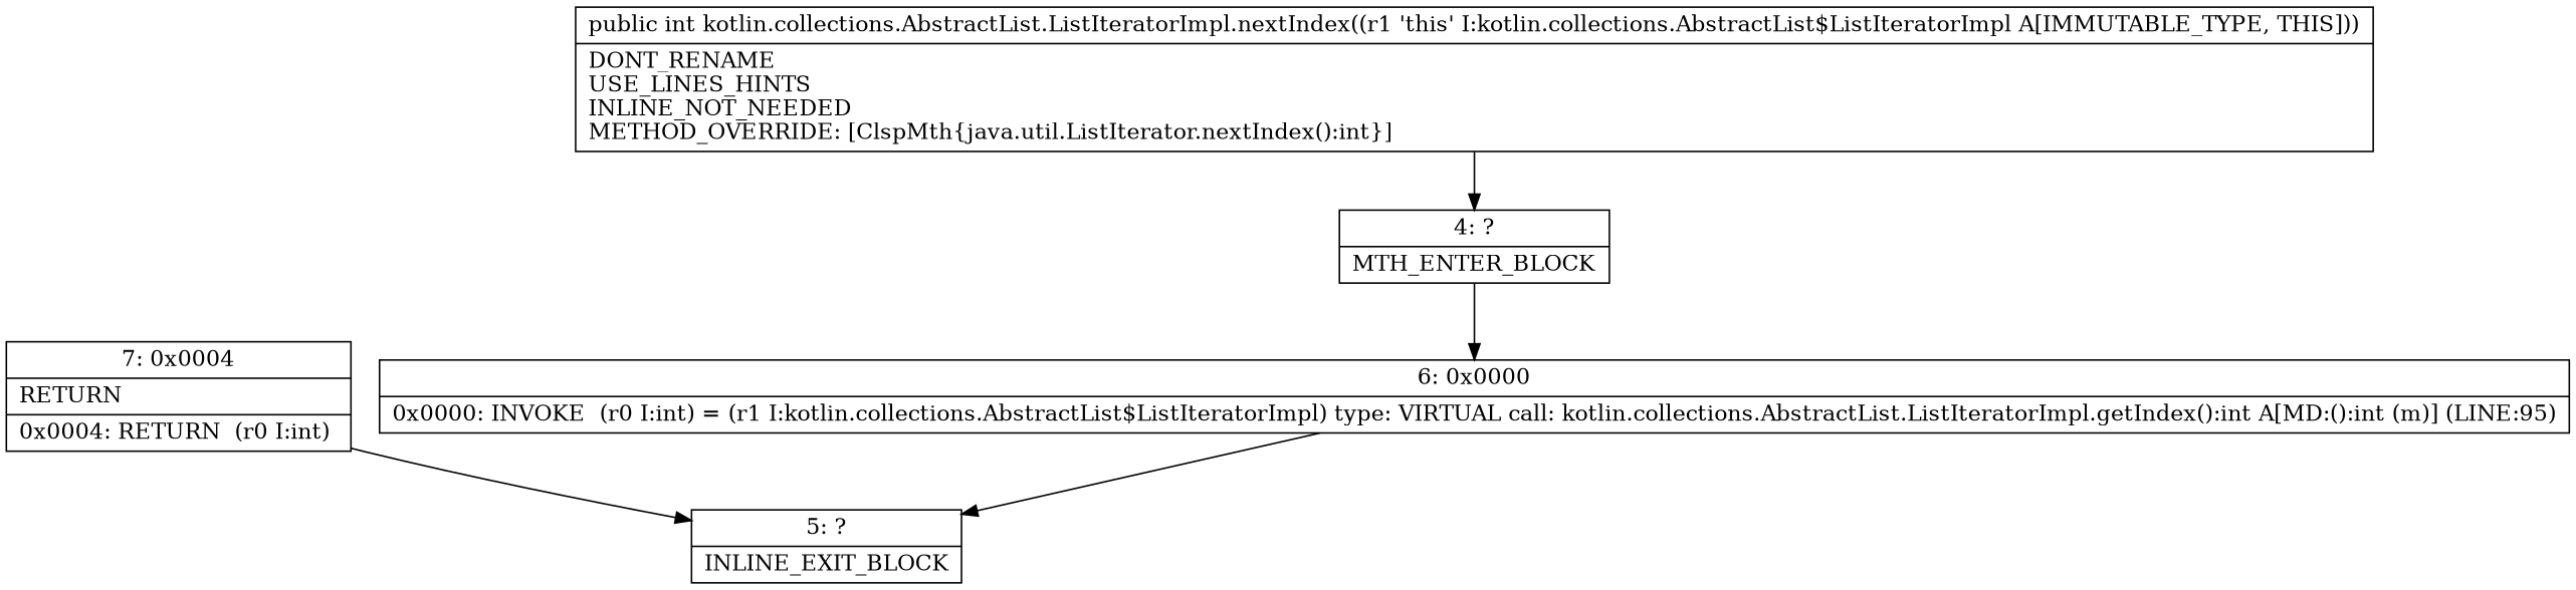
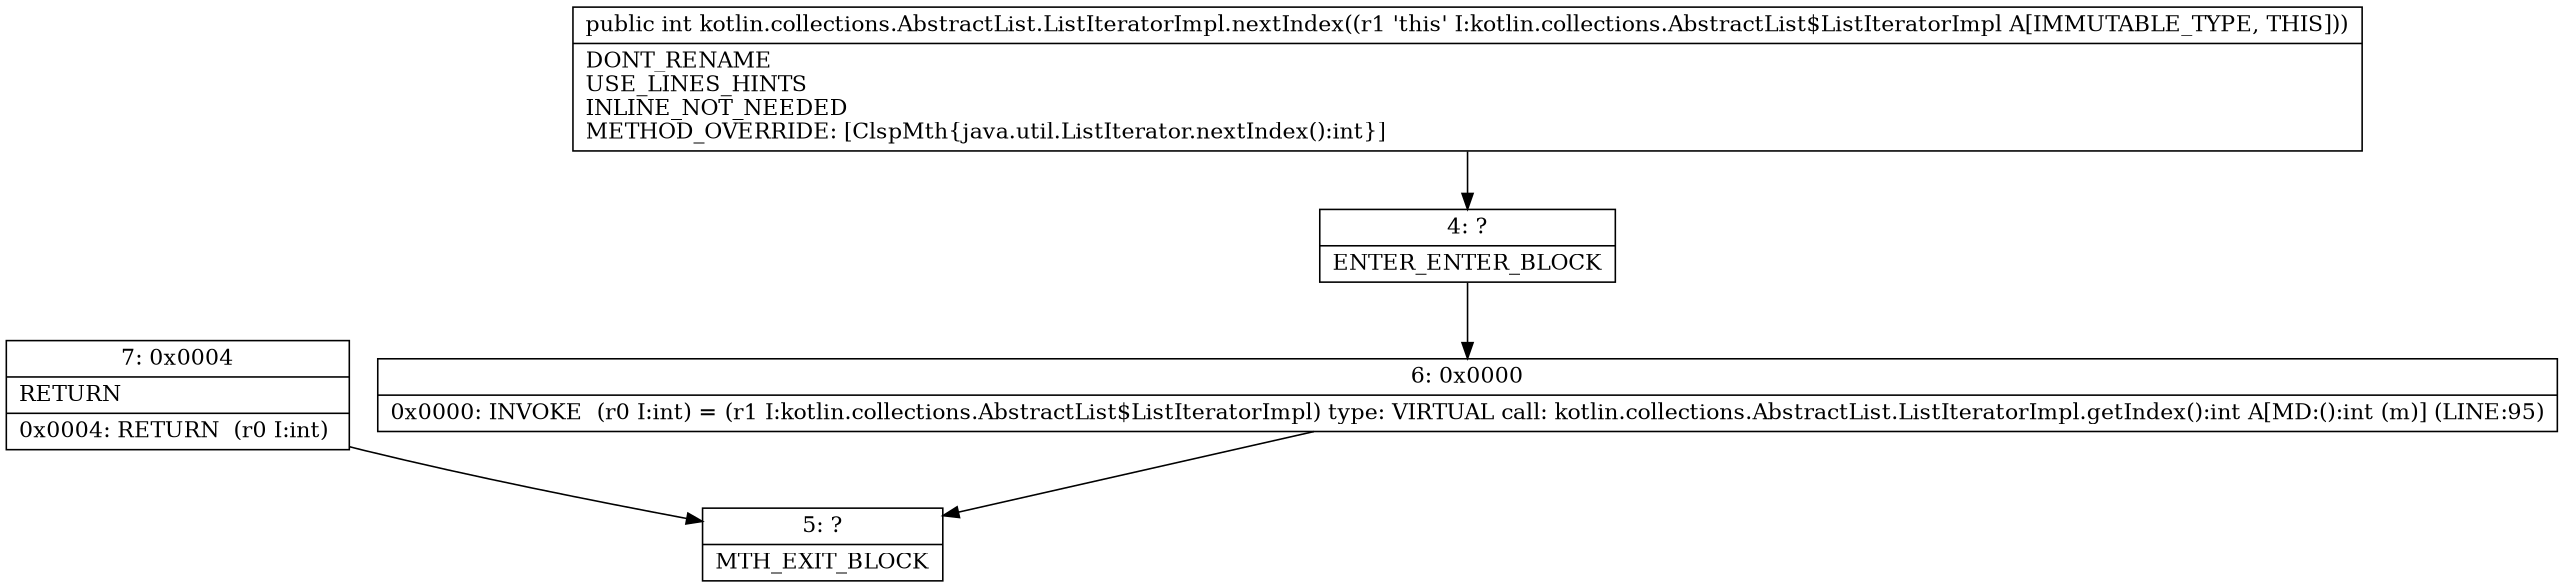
  digraph {
    node [shape=record]
-   n1 [label="{4\:\ ?|MTH_ENTER_BLOCK\l}"]
+   n1 [label="{4\:\ ?|ENTER_ENTER_BLOCK\l}"]
    n2 [label="{6\:\ 0x0000|0x0000: INVOKE  (r0 I:int) = (r1 I:kotlin.collections.AbstractList$ListIteratorImpl) type: VIRTUAL call: kotlin.collections.AbstractList.ListIteratorImpl.getIndex():int A[MD:():int (m)] (LINE:95)\l}"]
-   n3 [label="{5\:\ ?|INLINE_EXIT_BLOCK\l}"]
+   n3 [label="{5\:\ ?|MTH_EXIT_BLOCK\l}"]
    n4 [label="{7\:\ 0x0004|RETURN\l|0x0004: RETURN  (r0 I:int) \l}"]
    n5 [label="{public int kotlin.collections.AbstractList.ListIteratorImpl.nextIndex((r1 'this' I:kotlin.collections.AbstractList$ListIteratorImpl A[IMMUTABLE_TYPE, THIS]))  | DONT_RENAME\lUSE_LINES_HINTS\lINLINE_NOT_NEEDED\lMETHOD_OVERRIDE: [ClspMth\{java.util.ListIterator.nextIndex():int\}]\l}"]
    n1 -> n2
    n2 -> n3
    n4 -> n3
    n5 -> n1
  }
